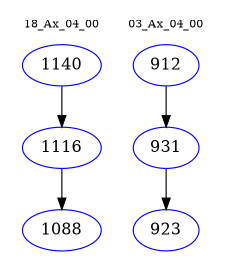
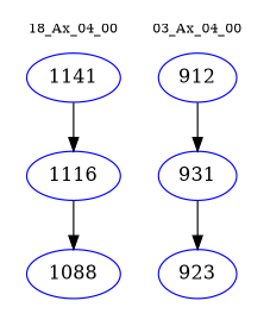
  digraph {
    node [color=blue]
    edge [color=black]
-   n1 [label=1140]
+   n1 [label=1141]
    n2 [label=1116]
    n3 [label=1088]
    n4 [label=912]
    n5 [label=931]
    n6 [label=923]
    subgraph cluster_1 {
      color=white
      fontsize=10
      label="18_Ax_04_00"
      n1
      n2
      n3
    }
    subgraph cluster_2 {
      color=white
      fontsize=10
      label="03_Ax_04_00"
      n4
      n5
      n6
    }
    n1 -> n2
    n2 -> n3
    n4 -> n5
    n5 -> n6
  }
